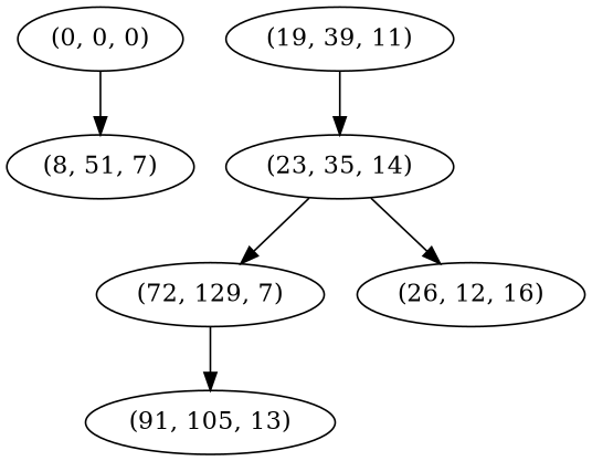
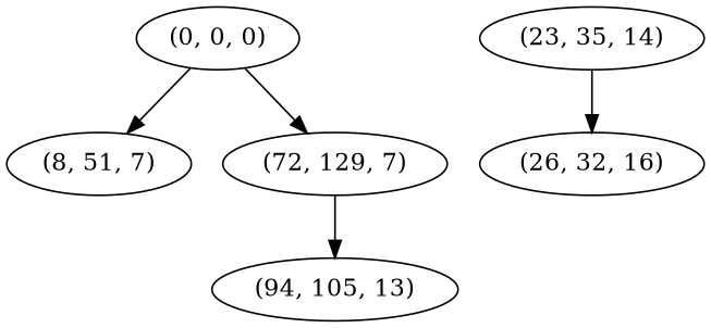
  digraph {
    "(0, 0, 0)"
    "(8, 51, 7)"
    n3 [label="(72, 129, 7)"]
-   "(91, 105, 13)"
-   "(19, 39, 11)"
+   "(91, 105, 13)" [label="(94, 105, 13)"]
    "(23, 35, 14)"
-   "(26, 32, 16)" [label="(26, 12, 16)"]
+   "(26, 32, 16)"
    "(0, 0, 0)" -> "(8, 51, 7)"
-   "(23, 35, 14)" -> n3
+   "(0, 0, 0)" -> n3
    n3 -> "(91, 105, 13)"
-   "(19, 39, 11)" -> "(23, 35, 14)"
    "(23, 35, 14)" -> "(26, 32, 16)"
  }
